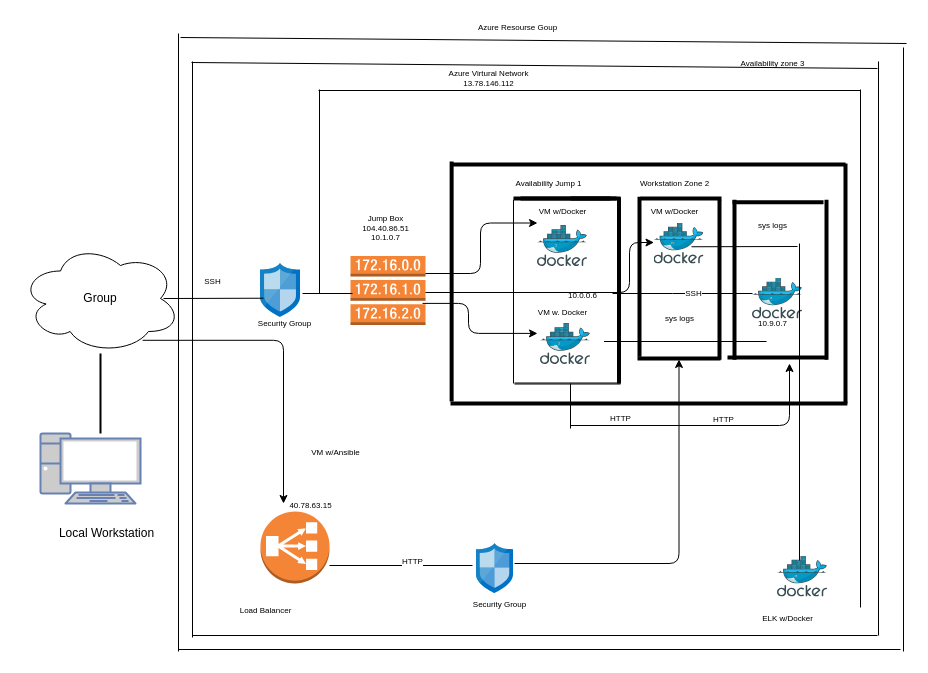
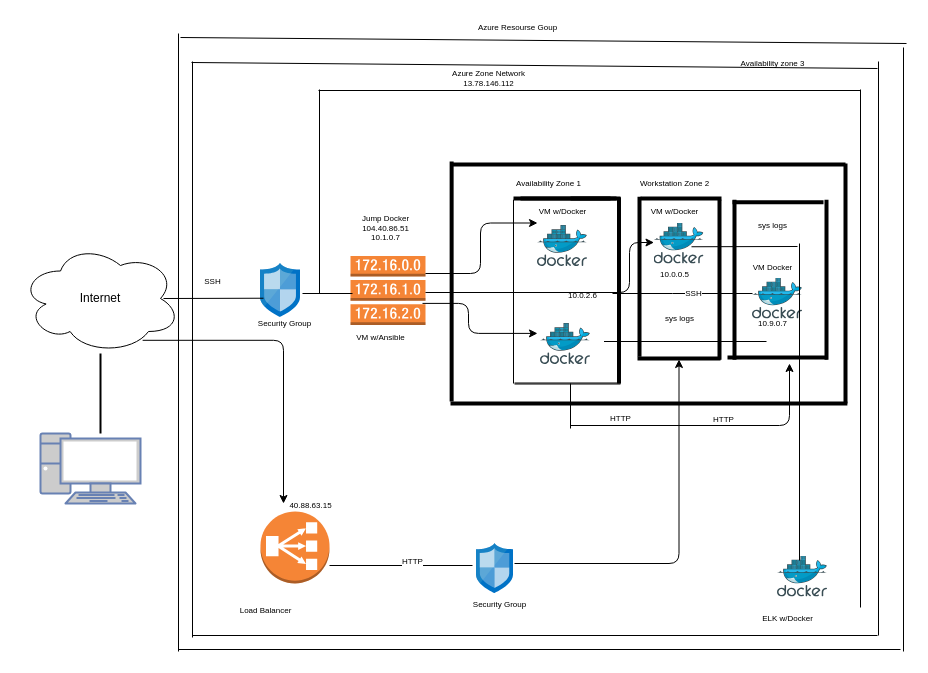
  <mxCell id="0" />
  <mxCell id="1" parent="0" />
- <mxCell id="2" value="Group" style="ellipse;shape=cloud;whiteSpace=wrap;html=1;" parent="1" vertex="1"><mxGeometry x="20" y="243" width="160" height="110" as="geometry" /></mxCell>
+ <mxCell id="2" value="Internet" style="ellipse;shape=cloud;whiteSpace=wrap;html=1;" parent="1" vertex="1"><mxGeometry x="20" y="243" width="160" height="110" as="geometry" /></mxCell>
  <mxCell id="3" value="" style="fontColor=#0066CC;verticalAlign=top;verticalLabelPosition=bottom;labelPosition=center;align=center;html=1;outlineConnect=0;fillColor=#CCCCCC;strokeColor=#6881B3;gradientColor=none;gradientDirection=north;strokeWidth=2;shape=mxgraph.networks.pc;" parent="1" vertex="1"><mxGeometry x="40" y="433" width="100" height="70" as="geometry" /></mxCell>
  <mxCell id="4" value="" style="line;strokeWidth=2;direction=south;html=1;" parent="1" vertex="1"><mxGeometry x="95" y="353" width="10" height="80" as="geometry" /></mxCell>
  <mxCell id="5" value="" style="outlineConnect=0;dashed=0;verticalLabelPosition=bottom;verticalAlign=top;align=center;html=1;shape=mxgraph.aws3.classic_load_balancer;fillColor=#F58536;gradientColor=none;" parent="1" vertex="1"><mxGeometry x="260" y="511" width="69" height="72" as="geometry" /></mxCell>
- <mxCell id="6" value="Local Workstation" style="text;html=1;align=center;verticalAlign=middle;resizable=0;points=[];autosize=1;fontColor=#000000;" parent="1" vertex="1"><mxGeometry x="51" y="523" width="110" height="20" as="geometry" /></mxCell>
  <mxCell id="7" value="" style="aspect=fixed;html=1;points=[];align=center;image;fontSize=12;image=img/lib/mscae/Docker.svg;" parent="1" vertex="1"><mxGeometry x="752" y="277.5" width="50" height="41" as="geometry" /></mxCell>
  <mxCell id="8" value="" style="aspect=fixed;html=1;points=[];align=center;image;fontSize=12;image=img/lib/mscae/Docker.svg;rounded=0;" parent="1" vertex="1"><mxGeometry x="653.5" y="222.5" width="50" height="41" as="geometry" /></mxCell>
  <mxCell id="9" value="" style="aspect=fixed;html=1;points=[];align=center;image;fontSize=12;image=img/lib/mscae/Docker.svg;rounded=0;" parent="1" vertex="1"><mxGeometry x="537" y="225" width="50" height="41" as="geometry" /></mxCell>
  <mxCell id="10" value="" style="aspect=fixed;html=1;points=[];align=center;image;fontSize=12;image=img/lib/mscae/Docker.svg;rounded=0;" parent="1" vertex="1"><mxGeometry x="540" y="323" width="50" height="41" as="geometry" /></mxCell>
  <mxCell id="11" value="" style="aspect=fixed;html=1;points=[];align=center;image;fontSize=12;image=img/lib/mscae/Docker.svg;rounded=0;" parent="1" vertex="1"><mxGeometry x="777" y="555.5" width="50" height="41" as="geometry" /></mxCell>
  <mxCell id="12" value="" style="aspect=fixed;html=1;points=[];align=center;image;fontSize=12;image=img/lib/mscae/Network_Security_Groups_Classic.svg;rounded=0;" parent="1" vertex="1"><mxGeometry x="476" y="543" width="37" height="50" as="geometry" /></mxCell>
  <mxCell id="13" value="" style="outlineConnect=0;dashed=0;verticalLabelPosition=bottom;verticalAlign=top;align=center;html=1;shape=mxgraph.aws3.route_table;fillColor=#F58536;gradientColor=none;rounded=0;" parent="1" vertex="1"><mxGeometry x="350" y="255.38" width="75" height="69" as="geometry" /></mxCell>
  <mxCell id="14" value="" style="endArrow=none;html=1;fontColor=#000000;" parent="1" edge="1"><mxGeometry width="50" height="50" relative="1" as="geometry"><mxPoint x="302" y="293" as="sourcePoint" /><mxPoint x="352" y="293" as="targetPoint" /></mxGeometry></mxCell>
  <mxCell id="15" value="" style="edgeStyle=elbowEdgeStyle;elbow=horizontal;endArrow=classic;html=1;fontColor=#000000;" parent="1" source="13" edge="1"><mxGeometry width="50" height="50" relative="1" as="geometry"><mxPoint x="477" y="272.5" as="sourcePoint" /><mxPoint x="537" y="222.5" as="targetPoint" /><Array as="points"><mxPoint x="480" y="273" /><mxPoint x="500" y="252.5" /></Array></mxGeometry></mxCell>
  <mxCell id="16" value="" style="edgeStyle=elbowEdgeStyle;elbow=horizontal;endArrow=classic;html=1;fontColor=#000000;" parent="1" edge="1"><mxGeometry width="50" height="50" relative="1" as="geometry"><mxPoint x="422" y="302.9" as="sourcePoint" /><mxPoint x="537" y="332.9" as="targetPoint" /><Array as="points"><mxPoint x="468" y="271" /><mxPoint x="497" y="302.9" /><mxPoint x="487" y="302.9" /><mxPoint x="537" y="302.9" /></Array></mxGeometry></mxCell>
  <mxCell id="17" value="" style="edgeStyle=segmentEdgeStyle;endArrow=classic;html=1;fontColor=#000000;exitX=0.782;exitY=0.88;exitDx=0;exitDy=0;exitPerimeter=0;" parent="1" edge="1"><mxGeometry width="50" height="50" relative="1" as="geometry"><mxPoint x="142.12" y="339.8" as="sourcePoint" /><mxPoint x="283" y="503" as="targetPoint" /></mxGeometry></mxCell>
  <mxCell id="18" value="" style="line;strokeWidth=4;html=1;perimeter=backbonePerimeter;points=[];outlineConnect=0;rounded=0;fontSize=8;" parent="1" vertex="1"><mxGeometry x="520" y="193" width="100" height="10" as="geometry" /></mxCell>
  <mxCell id="19" value="" style="line;strokeWidth=4;html=1;perimeter=backbonePerimeter;points=[];outlineConnect=0;rounded=0;fontSize=8;" parent="1" vertex="1"><mxGeometry x="513" y="193" width="103" height="10" as="geometry" /></mxCell>
  <mxCell id="20" value="" style="line;strokeWidth=4;html=1;perimeter=backbonePerimeter;points=[];outlineConnect=0;rounded=0;fontSize=8;" parent="1" vertex="1"><mxGeometry x="570" y="196.75" width="40" height="2.5" as="geometry" /></mxCell>
  <mxCell id="21" value="" style="line;strokeWidth=4;direction=south;html=1;perimeter=backbonePerimeter;points=[];outlineConnect=0;rounded=0;fontSize=8;" parent="1" vertex="1"><mxGeometry x="613.5" y="196.75" width="10" height="186.25" as="geometry" /></mxCell>
  <mxCell id="22" value="" style="line;strokeWidth=4;direction=south;html=1;perimeter=backbonePerimeter;points=[];outlineConnect=0;rounded=0;fontSize=8;" parent="1" vertex="1"><mxGeometry x="634" y="196.25" width="10" height="160" as="geometry" /></mxCell>
  <mxCell id="23" value="" style="line;strokeWidth=4;html=1;perimeter=backbonePerimeter;points=[];outlineConnect=0;rounded=0;fontSize=8;" parent="1" vertex="1"><mxGeometry x="637" y="353" width="83" height="10" as="geometry" /></mxCell>
  <mxCell id="24" value="" style="line;strokeWidth=4;direction=south;html=1;perimeter=backbonePerimeter;points=[];outlineConnect=0;rounded=0;fontSize=8;" parent="1" vertex="1"><mxGeometry x="714" y="199.25" width="10" height="160" as="geometry" /></mxCell>
  <mxCell id="25" value="" style="line;strokeWidth=4;html=1;perimeter=backbonePerimeter;points=[];outlineConnect=0;rounded=0;fontSize=8;" parent="1" vertex="1"><mxGeometry x="640" y="193" width="81" height="10" as="geometry" /></mxCell>
  <mxCell id="26" value="" style="line;strokeWidth=4;html=1;perimeter=backbonePerimeter;points=[];outlineConnect=0;rounded=0;fontSize=8;" parent="1" vertex="1"><mxGeometry x="727" y="352" width="100" height="10" as="geometry" /></mxCell>
  <mxCell id="27" value="" style="line;strokeWidth=4;direction=south;html=1;perimeter=backbonePerimeter;points=[];outlineConnect=0;rounded=0;fontSize=8;" parent="1" vertex="1"><mxGeometry x="729" y="199.25" width="10" height="160" as="geometry" /></mxCell>
  <mxCell id="28" value="" style="line;strokeWidth=4;html=1;perimeter=backbonePerimeter;points=[];outlineConnect=0;rounded=0;fontSize=8;" parent="1" vertex="1"><mxGeometry x="732" y="196.75" width="91" height="10" as="geometry" /></mxCell>
  <mxCell id="29" value="" style="line;strokeWidth=4;direction=south;html=1;perimeter=backbonePerimeter;points=[];outlineConnect=0;rounded=0;fontSize=8;" parent="1" vertex="1"><mxGeometry x="821" y="199.25" width="10" height="160" as="geometry" /></mxCell>
  <mxCell id="30" value="" style="line;strokeWidth=4;html=1;perimeter=backbonePerimeter;points=[];outlineConnect=0;rounded=0;fontSize=8;" parent="1" vertex="1"><mxGeometry x="450" y="393" width="396.87" height="20" as="geometry" /></mxCell>
  <mxCell id="31" value="" style="line;strokeWidth=4;direction=south;html=1;perimeter=backbonePerimeter;points=[];outlineConnect=0;rounded=0;fontSize=8;" parent="1" vertex="1"><mxGeometry x="840" y="163" width="10" height="240" as="geometry" /></mxCell>
  <mxCell id="32" value="" style="line;strokeWidth=4;html=1;perimeter=backbonePerimeter;points=[];outlineConnect=0;rounded=0;fontSize=8;" parent="1" vertex="1"><mxGeometry x="450" y="159" width="395" height="10" as="geometry" /></mxCell>
  <mxCell id="33" value="" style="aspect=fixed;html=1;points=[];align=center;image;fontSize=12;image=img/lib/mscae/Network_Security_Groups_Classic.svg;" parent="1" vertex="1"><mxGeometry x="260" y="262.85" width="40" height="54.05" as="geometry" /></mxCell>
  <mxCell id="34" value="" style="endArrow=none;html=1;fontSize=8;fontColor=#000000;" parent="1" edge="1"><mxGeometry width="50" height="50" relative="1" as="geometry"><mxPoint x="163" y="298" as="sourcePoint" /><mxPoint x="263" y="297.729" as="targetPoint" /></mxGeometry></mxCell>
  <mxCell id="35" value="" style="line;strokeWidth=4;direction=south;html=1;perimeter=backbonePerimeter;points=[];outlineConnect=0;rounded=0;fontSize=8;" parent="1" vertex="1"><mxGeometry x="443" y="161" width="16.25" height="240" as="geometry" /></mxCell>
  <mxCell id="36" value="" style="endArrow=none;html=1;fontSize=8;fontColor=#000000;" parent="1" edge="1"><mxGeometry width="50" height="50" relative="1" as="geometry"><mxPoint x="319" y="293" as="sourcePoint" /><mxPoint x="319" y="89" as="targetPoint" /></mxGeometry></mxCell>
  <mxCell id="37" value="" style="endArrow=none;html=1;fontSize=8;fontColor=#000000;" parent="1" edge="1"><mxGeometry width="50" height="50" relative="1" as="geometry"><mxPoint x="513" y="383" as="sourcePoint" /><mxPoint x="513" y="199.25" as="targetPoint" /></mxGeometry></mxCell>
  <mxCell id="38" value="" style="shape=link;html=1;fontSize=8;fontColor=#000000;align=center;width=-1;" parent="1" edge="1"><mxGeometry width="100" relative="1" as="geometry"><mxPoint x="514" y="383" as="sourcePoint" /><mxPoint x="620" y="383" as="targetPoint" /></mxGeometry></mxCell>
  <mxCell id="39" value="" style="endArrow=none;html=1;fontSize=8;fontColor=#000000;align=center;" parent="1" edge="1"><mxGeometry width="50" height="50" relative="1" as="geometry"><mxPoint x="533" y="90" as="sourcePoint" /><mxPoint x="860" y="90" as="targetPoint" /></mxGeometry></mxCell>
  <mxCell id="40" value="" style="endArrow=none;html=1;fontSize=8;fontColor=#000000;align=center;" parent="1" edge="1"><mxGeometry width="50" height="50" relative="1" as="geometry"><mxPoint x="860" y="607" as="sourcePoint" /><mxPoint x="860" y="89" as="targetPoint" /></mxGeometry></mxCell>
  <mxCell id="41" value="" style="endArrow=none;html=1;fontSize=8;fontColor=#000000;align=center;exitX=1;exitY=0.75;exitDx=0;exitDy=0;exitPerimeter=0;" parent="1" source="5" edge="1"><mxGeometry width="50" height="50" relative="1" as="geometry"><mxPoint x="329" y="553" as="sourcePoint" /><mxPoint x="472" y="565" as="targetPoint" /></mxGeometry></mxCell>
  <mxCell id="42" value="HTTP" style="edgeLabel;html=1;align=center;verticalAlign=middle;resizable=0;points=[];fontSize=8;" parent="41" vertex="1" connectable="0"><mxGeometry x="0.153" y="5" relative="1" as="geometry"><mxPoint as="offset" /></mxGeometry></mxCell>
  <mxCell id="43" value="" style="edgeStyle=segmentEdgeStyle;endArrow=classic;html=1;fontSize=8;fontColor=#000000;align=center;" parent="1" target="23" edge="1"><mxGeometry width="50" height="50" relative="1" as="geometry"><mxPoint x="514" y="563" as="sourcePoint" /><mxPoint x="694" y="373.47" as="targetPoint" /></mxGeometry></mxCell>
  <mxCell id="44" value="" style="edgeStyle=segmentEdgeStyle;endArrow=classic;html=1;fontSize=8;fontColor=#000000;align=center;" parent="1" edge="1"><mxGeometry width="50" height="50" relative="1" as="geometry"><mxPoint x="570" y="425" as="sourcePoint" /><mxPoint x="789" y="363" as="targetPoint" /></mxGeometry></mxCell>
  <mxCell id="45" value="HTTP" style="edgeLabel;html=1;align=center;verticalAlign=middle;resizable=0;points=[];fontSize=8;" parent="44" vertex="1" connectable="0"><mxGeometry x="-0.651" y="8" relative="1" as="geometry"><mxPoint as="offset" /></mxGeometry></mxCell>
  <mxCell id="46" value="HTTP" style="edgeLabel;html=1;align=center;verticalAlign=middle;resizable=0;points=[];fontSize=8;" parent="44" vertex="1" connectable="0"><mxGeometry x="0.082" y="7" relative="1" as="geometry"><mxPoint as="offset" /></mxGeometry></mxCell>
  <mxCell id="47" value="" style="endArrow=none;html=1;fontSize=8;fontColor=#000000;align=center;" parent="1" edge="1"><mxGeometry width="50" height="50" relative="1" as="geometry"><mxPoint x="570" y="428" as="sourcePoint" /><mxPoint x="570" y="383" as="targetPoint" /></mxGeometry></mxCell>
  <mxCell id="48" value="" style="edgeStyle=elbowEdgeStyle;elbow=horizontal;endArrow=classic;html=1;fontSize=8;fontColor=#000000;align=center;" parent="1" edge="1"><mxGeometry width="50" height="50" relative="1" as="geometry"><mxPoint x="603.5" y="292" as="sourcePoint" /><mxPoint x="653.5" y="242" as="targetPoint" /></mxGeometry></mxCell>
  <mxCell id="49" value="" style="endArrow=none;html=1;fontSize=8;fontColor=#000000;align=center;" parent="1" edge="1"><mxGeometry width="50" height="50" relative="1" as="geometry"><mxPoint x="178" y="572" as="sourcePoint" /><mxPoint x="178" y="33" as="targetPoint" /></mxGeometry></mxCell>
  <mxCell id="50" value="" style="endArrow=none;html=1;fontSize=8;fontColor=#000000;align=center;" parent="1" edge="1"><mxGeometry width="50" height="50" relative="1" as="geometry"><mxPoint x="180" y="37" as="sourcePoint" /><mxPoint x="906" y="43" as="targetPoint" /></mxGeometry></mxCell>
  <mxCell id="51" value="" style="endArrow=none;html=1;fontSize=8;fontColor=#000000;align=center;" parent="1" edge="1"><mxGeometry width="50" height="50" relative="1" as="geometry"><mxPoint x="903" y="651" as="sourcePoint" /><mxPoint x="903" y="47" as="targetPoint" /></mxGeometry></mxCell>
  <mxCell id="52" value="" style="endArrow=none;html=1;fontSize=8;fontColor=#000000;align=center;" parent="1" edge="1"><mxGeometry width="50" height="50" relative="1" as="geometry"><mxPoint x="178" y="649" as="sourcePoint" /><mxPoint x="900" y="649" as="targetPoint" /></mxGeometry></mxCell>
  <mxCell id="53" value="" style="endArrow=none;html=1;fontSize=8;fontColor=#000000;align=center;" parent="1" edge="1"><mxGeometry width="50" height="50" relative="1" as="geometry"><mxPoint x="178" y="651" as="sourcePoint" /><mxPoint x="178" y="559" as="targetPoint" /></mxGeometry></mxCell>
  <mxCell id="54" value="" style="endArrow=none;html=1;fontSize=8;fontColor=#000000;align=center;" parent="1" edge="1"><mxGeometry width="50" height="50" relative="1" as="geometry"><mxPoint x="192" y="637" as="sourcePoint" /><mxPoint x="192" y="61" as="targetPoint" /></mxGeometry></mxCell>
  <mxCell id="55" value="" style="endArrow=none;html=1;fontSize=8;fontColor=#000000;align=center;" parent="1" edge="1"><mxGeometry width="50" height="50" relative="1" as="geometry"><mxPoint x="191" y="62" as="sourcePoint" /><mxPoint x="877" y="68" as="targetPoint" /></mxGeometry></mxCell>
  <mxCell id="56" value="" style="endArrow=none;html=1;fontSize=8;fontColor=#000000;align=center;" parent="1" edge="1"><mxGeometry width="50" height="50" relative="1" as="geometry"><mxPoint x="878" y="635" as="sourcePoint" /><mxPoint x="878" y="61" as="targetPoint" /></mxGeometry></mxCell>
  <mxCell id="57" value="" style="endArrow=none;html=1;fontSize=8;fontColor=#000000;align=center;" parent="1" edge="1"><mxGeometry width="50" height="50" relative="1" as="geometry"><mxPoint x="192" y="635" as="sourcePoint" /><mxPoint x="877" y="635" as="targetPoint" /></mxGeometry></mxCell>
  <mxCell id="58" value="SSH" style="text;html=1;align=center;verticalAlign=middle;resizable=0;points=[];autosize=1;fontSize=8;" parent="1" vertex="1"><mxGeometry x="191" y="274" width="42" height="14" as="geometry" /></mxCell>
  <mxCell id="59" value="Security Group" style="text;html=1;align=center;verticalAlign=middle;resizable=0;points=[];autosize=1;fontSize=8;" parent="1" vertex="1"><mxGeometry x="249" y="316" width="70" height="14" as="geometry" /></mxCell>
- <mxCell id="60" value="Jump Box&lt;br&gt;104.40.86.51&lt;br&gt;10.1.0.7" style="text;html=1;align=center;verticalAlign=middle;resizable=0;points=[];autosize=1;fontSize=8;" parent="1" vertex="1"><mxGeometry x="350" y="206.75" width="70" height="42" as="geometry" /></mxCell>
- <mxCell id="61" value="VM w/Ansible" style="text;html=1;align=center;verticalAlign=middle;resizable=0;points=[];autosize=1;fontSize=8;" parent="1" vertex="1"><mxGeometry x="300" y="445" width="70" height="14" as="geometry" /></mxCell>
- <mxCell id="62" value="Availability Jump 1" style="text;html=1;align=center;verticalAlign=middle;resizable=0;points=[];autosize=1;fontSize=8;" parent="1" vertex="1"><mxGeometry x="506" y="176" width="84" height="14" as="geometry" /></mxCell>
+ <mxCell id="60" value="Jump Docker&lt;br&gt;104.40.86.51&lt;br&gt;10.1.0.7" style="text;html=1;align=center;verticalAlign=middle;resizable=0;points=[];autosize=1;fontSize=8;" parent="1" vertex="1"><mxGeometry x="350" y="206.75" width="70" height="42" as="geometry" /></mxCell>
+ <mxCell id="61" value="VM w/Ansible" style="text;html=1;align=center;verticalAlign=middle;resizable=0;points=[];autosize=1;fontSize=8;" parent="1" vertex="1"><mxGeometry x="345" y="330" width="70" height="14" as="geometry" /></mxCell>
+ <mxCell id="62" value="Availability Zone 1" style="text;html=1;align=center;verticalAlign=middle;resizable=0;points=[];autosize=1;fontSize=8;" parent="1" vertex="1"><mxGeometry x="506" y="176" width="84" height="14" as="geometry" /></mxCell>
  <mxCell id="63" value="Workstation Zone 2" style="text;html=1;align=center;verticalAlign=middle;resizable=0;points=[];autosize=1;fontSize=8;" parent="1" vertex="1"><mxGeometry x="632" y="176" width="84" height="14" as="geometry" /></mxCell>
  <mxCell id="64" value="Availability zone 3" style="text;html=1;align=center;verticalAlign=middle;resizable=0;points=[];autosize=1;fontSize=8;" parent="1" vertex="1"><mxGeometry x="730" y="56" width="84" height="14" as="geometry" /></mxCell>
  <mxCell id="65" value="Azure Resourse Goup" style="text;html=1;align=center;verticalAlign=middle;resizable=0;points=[];autosize=1;fontSize=8;" parent="1" vertex="1"><mxGeometry x="468" y="20" width="98" height="14" as="geometry" /></mxCell>
- <mxCell id="66" value="Azure Virtural Network&lt;br&gt;13.78.146.112" style="text;html=1;align=center;verticalAlign=middle;resizable=0;points=[];autosize=1;fontSize=8;" parent="1" vertex="1"><mxGeometry x="439" y="64" width="98" height="28" as="geometry" /></mxCell>
+ <mxCell id="66" value="Azure Zone Network&lt;br&gt;13.78.146.112" style="text;html=1;align=center;verticalAlign=middle;resizable=0;points=[];autosize=1;fontSize=8;" parent="1" vertex="1"><mxGeometry x="439" y="64" width="98" height="28" as="geometry" /></mxCell>
  <mxCell id="67" value="" style="endArrow=none;html=1;fontSize=8;fontColor=#000000;align=center;" parent="1" edge="1"><mxGeometry width="50" height="50" relative="1" as="geometry"><mxPoint x="318" y="90" as="sourcePoint" /><mxPoint x="542" y="90" as="targetPoint" /></mxGeometry></mxCell>
  <mxCell id="68" value="VM w/Docker" style="text;html=1;align=center;verticalAlign=middle;resizable=0;points=[];autosize=1;fontSize=8;" parent="1" vertex="1"><mxGeometry x="527" y="204" width="70" height="14" as="geometry" /></mxCell>
  <mxCell id="69" value="VM w/Docker" style="text;html=1;align=center;verticalAlign=middle;resizable=0;points=[];autosize=1;fontSize=8;" parent="1" vertex="1"><mxGeometry x="639" y="204" width="70" height="14" as="geometry" /></mxCell>
  <mxCell id="70" value="sys logs" style="text;html=1;align=center;verticalAlign=middle;resizable=0;points=[];autosize=1;fontSize=8;" parent="1" vertex="1"><mxGeometry x="744" y="218" width="56" height="14" as="geometry" /></mxCell>
+ <mxCell id="71" value="VM Docker" style="text;html=1;align=center;verticalAlign=middle;resizable=0;points=[];autosize=1;fontSize=8;" parent="1" vertex="1"><mxGeometry x="744" y="260" width="56" height="14" as="geometry" /></mxCell>
  <mxCell id="72" value="" style="endArrow=none;html=1;fontSize=8;fontColor=#000000;align=center;" parent="1" edge="1"><mxGeometry width="50" height="50" relative="1" as="geometry"><mxPoint x="691" y="246.25" as="sourcePoint" /><mxPoint x="797" y="246" as="targetPoint" /></mxGeometry></mxCell>
  <mxCell id="73" value="10.9.0.7" style="text;html=1;align=center;verticalAlign=middle;resizable=0;points=[];autosize=1;fontSize=8;" parent="1" vertex="1"><mxGeometry x="744" y="316" width="56" height="14" as="geometry" /></mxCell>
  <mxCell id="74" value="" style="endArrow=none;html=1;fontSize=8;fontColor=#000000;align=center;" parent="1" edge="1"><mxGeometry width="50" height="50" relative="1" as="geometry"><mxPoint x="603.5" y="341" as="sourcePoint" /><mxPoint x="766" y="341" as="targetPoint" /></mxGeometry></mxCell>
  <mxCell id="75" value="sys logs" style="text;html=1;align=center;verticalAlign=middle;resizable=0;points=[];autosize=1;fontSize=8;" parent="1" vertex="1"><mxGeometry x="650.5" y="310.9" width="56" height="14" as="geometry" /></mxCell>
- <mxCell id="76" value="10.0.0.6" style="text;html=1;align=center;verticalAlign=middle;resizable=0;points=[];autosize=1;fontSize=8;" parent="1" vertex="1"><mxGeometry x="554" y="288.25" width="56" height="14" as="geometry" /></mxCell>
- <mxCell id="78" value="VM w. Docker" style="text;html=1;align=center;verticalAlign=middle;resizable=0;points=[];autosize=1;fontSize=8;" parent="1" vertex="1"><mxGeometry x="527" y="304.5" width="70" height="14" as="geometry" /></mxCell>
+ <mxCell id="76" value="10.0.2.6" style="text;html=1;align=center;verticalAlign=middle;resizable=0;points=[];autosize=1;fontSize=8;" parent="1" vertex="1"><mxGeometry x="554" y="288.25" width="56" height="14" as="geometry" /></mxCell>
+ <mxCell id="77" value="10.0.0.5" style="text;html=1;align=center;verticalAlign=middle;resizable=0;points=[];autosize=1;fontSize=8;" parent="1" vertex="1"><mxGeometry x="646" y="267" width="56" height="14" as="geometry" /></mxCell>
  <mxCell id="79" value="Security Group" style="text;html=1;align=center;verticalAlign=middle;resizable=0;points=[];autosize=1;fontSize=8;" parent="1" vertex="1"><mxGeometry x="464" y="596.5" width="70" height="14" as="geometry" /></mxCell>
  <mxCell id="80" value="ELK w/Docker" style="text;html=1;align=center;verticalAlign=middle;resizable=0;points=[];autosize=1;fontSize=8;" parent="1" vertex="1"><mxGeometry x="752" y="610.5" width="70" height="14" as="geometry" /></mxCell>
  <mxCell id="81" value="Load Balancer" style="text;html=1;align=center;verticalAlign=middle;resizable=0;points=[];autosize=1;fontSize=8;" parent="1" vertex="1"><mxGeometry x="230" y="603" width="70" height="14" as="geometry" /></mxCell>
- <mxCell id="82" value="40.78.63.15" style="text;html=1;align=center;verticalAlign=middle;resizable=0;points=[];autosize=1;fontSize=8;" parent="1" vertex="1"><mxGeometry x="275" y="498" width="70" height="14" as="geometry" /></mxCell>
+ <mxCell id="82" value="40.88.63.15" style="text;html=1;align=center;verticalAlign=middle;resizable=0;points=[];autosize=1;fontSize=8;" parent="1" vertex="1"><mxGeometry x="275" y="498" width="70" height="14" as="geometry" /></mxCell>
  <mxCell id="83" value="" style="endArrow=none;html=1;fontSize=8;fontColor=#000000;align=center;" parent="1" edge="1"><mxGeometry width="50" height="50" relative="1" as="geometry"><mxPoint x="799" y="560" as="sourcePoint" /><mxPoint x="799" y="243" as="targetPoint" /></mxGeometry></mxCell>
  <mxCell id="84" value="" style="endArrow=none;html=1;fontSize=8;fontColor=#000000;align=center;" parent="1" edge="1"><mxGeometry width="50" height="50" relative="1" as="geometry"><mxPoint x="612" y="293" as="sourcePoint" /><mxPoint x="752" y="293" as="targetPoint" /><Array as="points"><mxPoint x="682" y="293" /></Array></mxGeometry></mxCell>
  <mxCell id="85" value="SSH" style="edgeLabel;html=1;align=center;verticalAlign=middle;resizable=0;points=[];fontSize=8;" parent="84" vertex="1" connectable="0"><mxGeometry x="0.14" y="1" relative="1" as="geometry"><mxPoint as="offset" /></mxGeometry></mxCell>
  <mxCell id="86" value="" style="endArrow=none;html=1;fontSize=8;fontColor=#000000;align=center;" parent="1" edge="1"><mxGeometry width="50" height="50" relative="1" as="geometry"><mxPoint x="425" y="292" as="sourcePoint" /><mxPoint x="612" y="292" as="targetPoint" /></mxGeometry></mxCell>
